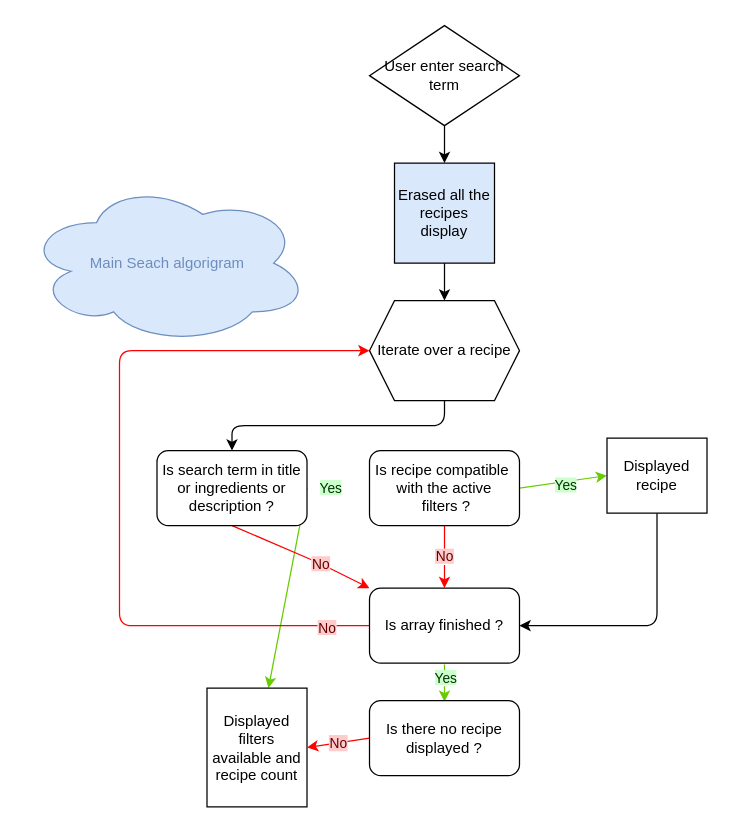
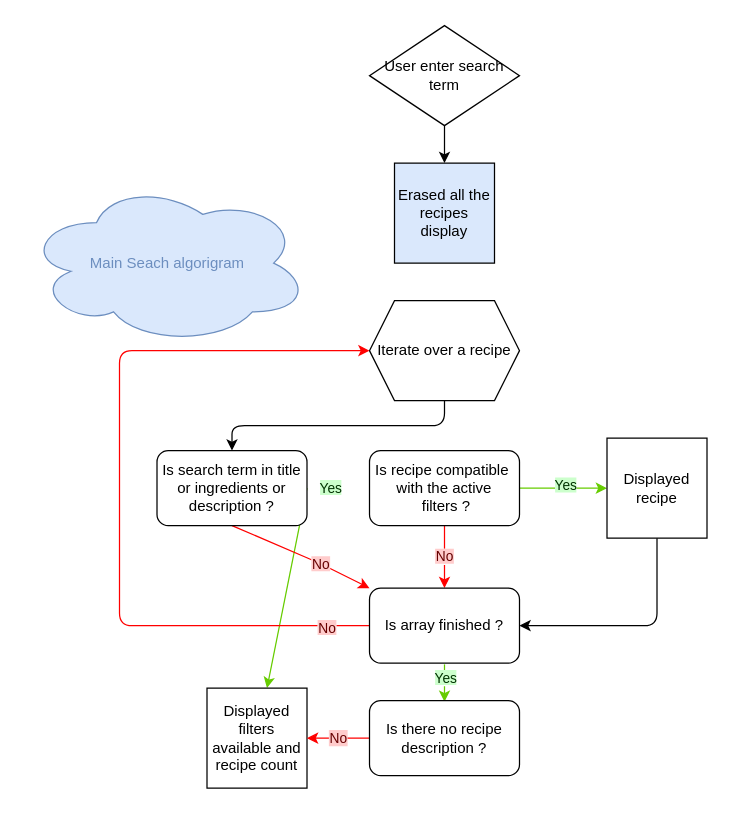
  <mxCell id="0" />
  <mxCell id="1" parent="0" />
  <mxCell id="2" style="edgeStyle=none;html=1;exitX=0.5;exitY=1;exitDx=0;exitDy=0;entryX=0.5;entryY=0;entryDx=0;entryDy=0;strokeColor=#000000;fontColor=#000000;" parent="1" source="3" target="5" edge="1"><mxGeometry relative="1" as="geometry" /></mxCell>
  <mxCell id="3" value="&lt;font color=&quot;#000000&quot;&gt;User enter search term&lt;/font&gt;" style="rhombus;whiteSpace=wrap;html=1;fillColor=#FFFFFF;strokeColor=#000000;" parent="1" vertex="1"><mxGeometry x="295" y="20" width="120" height="80" as="geometry" /></mxCell>
- <mxCell id="4" style="edgeStyle=none;html=1;exitX=0.5;exitY=1;exitDx=0;exitDy=0;entryX=0.5;entryY=0;entryDx=0;entryDy=0;strokeColor=#000000;fontColor=#000000;" parent="1" source="5" target="7" edge="1"><mxGeometry relative="1" as="geometry" /></mxCell>
  <mxCell id="5" value="Erased all the recipes display" style="whiteSpace=wrap;html=1;aspect=fixed;labelBackgroundColor=none;strokeColor=#000000;fontColor=#000000;fillColor=#dae8fc;" parent="1" vertex="1"><mxGeometry x="315" y="130" width="80" height="80" as="geometry" /></mxCell>
  <mxCell id="6" style="edgeStyle=none;html=1;exitX=0.5;exitY=1;exitDx=0;exitDy=0;entryX=0.5;entryY=0;entryDx=0;entryDy=0;strokeColor=#000000;fontColor=#000000;" parent="1" source="7" target="12" edge="1"><mxGeometry relative="1" as="geometry"><Array as="points"><mxPoint x="355" y="340" /><mxPoint x="185" y="340" /></Array></mxGeometry></mxCell>
  <mxCell id="7" value="Iterate over a recipe" style="shape=hexagon;perimeter=hexagonPerimeter2;whiteSpace=wrap;html=1;fixedSize=1;labelBackgroundColor=none;strokeColor=#000000;fontColor=#000000;fillColor=#FFFFFF;" parent="1" vertex="1"><mxGeometry x="295" y="240" width="120" height="80" as="geometry" /></mxCell>
  <mxCell id="8" style="edgeStyle=none;html=1;exitX=1;exitY=0.5;exitDx=0;exitDy=0;strokeColor=#66CC00;fontColor=#000000;" parent="1" source="12" target="23" edge="1"><mxGeometry relative="1" as="geometry" /></mxCell>
  <mxCell id="9" style="edgeStyle=none;html=1;exitX=0.5;exitY=1;exitDx=0;exitDy=0;strokeColor=#FF0000;fontColor=#000000;entryX=0;entryY=0;entryDx=0;entryDy=0;" parent="1" source="12" target="22" edge="1"><mxGeometry relative="1" as="geometry"><mxPoint x="355" y="450" as="targetPoint" /><Array as="points"><mxPoint x="255" y="450" /></Array></mxGeometry></mxCell>
  <mxCell id="10" value="&lt;font style=&quot;background-color: rgb(204, 255, 204);&quot; color=&quot;#003300&quot;&gt;Yes&lt;/font&gt;" style="edgeLabel;html=1;align=center;verticalAlign=middle;resizable=0;points=[];fontColor=#000000;" parent="9" vertex="1" connectable="0"><mxGeometry x="-0.082" y="1" relative="1" as="geometry"><mxPoint x="28" y="-51" as="offset" /></mxGeometry></mxCell>
  <mxCell id="11" value="&lt;span style=&quot;background-color: rgb(255, 204, 204);&quot;&gt;No&lt;/span&gt;" style="edgeLabel;html=1;align=center;verticalAlign=middle;resizable=0;points=[];fontColor=#660000;" parent="9" vertex="1" connectable="0"><mxGeometry x="0.586" y="2" relative="1" as="geometry"><mxPoint x="-18" y="-7" as="offset" /></mxGeometry></mxCell>
  <mxCell id="12" value="Is search term in title or ingredients or description ?" style="rounded=1;whiteSpace=wrap;html=1;labelBackgroundColor=none;strokeColor=#000000;fontColor=#000000;fillColor=#FFFFFF;" parent="1" vertex="1"><mxGeometry x="125" y="360" width="120" height="60" as="geometry" /></mxCell>
  <mxCell id="13" style="edgeStyle=none;html=1;exitX=1;exitY=0.5;exitDx=0;exitDy=0;entryX=0;entryY=0.5;entryDx=0;entryDy=0;strokeColor=#66CC00;fontColor=#000000;" parent="1" source="15" target="17" edge="1"><mxGeometry relative="1" as="geometry" /></mxCell>
  <mxCell id="14" value="&lt;font style=&quot;background-color: rgb(255, 204, 204);&quot; color=&quot;#660000&quot;&gt;No&lt;/font&gt;" style="edgeStyle=none;html=1;entryX=0.5;entryY=0;entryDx=0;entryDy=0;strokeColor=#FF0000;fontColor=#000000;" parent="1" target="22" edge="1"><mxGeometry relative="1" as="geometry"><mxPoint x="355" y="420" as="sourcePoint" /></mxGeometry></mxCell>
  <mxCell id="15" value="&lt;div style=&quot;&quot;&gt;&lt;span style=&quot;background-color: initial;&quot;&gt;Is recipe compatible&amp;nbsp; &amp;nbsp;with the active&amp;nbsp; &amp;nbsp;filters ?&lt;/span&gt;&lt;/div&gt;" style="rounded=1;whiteSpace=wrap;html=1;labelBackgroundColor=none;strokeColor=#000000;fontColor=#000000;fillColor=#FFFFFF;align=center;" parent="1" vertex="1"><mxGeometry x="295" y="360" width="120" height="60" as="geometry" /></mxCell>
  <mxCell id="16" style="edgeStyle=none;html=1;exitX=0.5;exitY=1;exitDx=0;exitDy=0;entryX=1;entryY=0.5;entryDx=0;entryDy=0;strokeColor=#000000;fontColor=#000000;" parent="1" source="17" target="22" edge="1"><mxGeometry relative="1" as="geometry"><Array as="points"><mxPoint x="525" y="500" /></Array></mxGeometry></mxCell>
- <mxCell id="17" value="Displayed recipe" style="whiteSpace=wrap;html=1;aspect=fixed;labelBackgroundColor=none;strokeColor=#000000;fontColor=#000000;fillColor=#FFFFFF;" parent="1" vertex="1"><mxGeometry x="485" y="350" width="80" height="60" as="geometry" /></mxCell>
+ <mxCell id="17" value="Displayed recipe" style="whiteSpace=wrap;html=1;aspect=fixed;labelBackgroundColor=none;strokeColor=#000000;fontColor=#000000;fillColor=#FFFFFF;" parent="1" vertex="1"><mxGeometry x="485" y="350" width="80" height="80" as="geometry" /></mxCell>
  <mxCell id="18" style="edgeStyle=none;html=1;exitX=0;exitY=0.5;exitDx=0;exitDy=0;strokeColor=#FF0000;fontColor=#000000;entryX=0;entryY=0.5;entryDx=0;entryDy=0;" parent="1" source="22" target="7" edge="1"><mxGeometry relative="1" as="geometry"><mxPoint x="95" y="390" as="targetPoint" /><Array as="points"><mxPoint x="95" y="500" /><mxPoint x="95" y="280" /></Array></mxGeometry></mxCell>
  <mxCell id="19" value="&lt;span style=&quot;background-color: rgb(255, 204, 204);&quot;&gt;No&lt;/span&gt;" style="edgeLabel;html=1;align=center;verticalAlign=middle;resizable=0;points=[];fontColor=#660000;" parent="18" vertex="1" connectable="0"><mxGeometry x="-0.888" y="1" relative="1" as="geometry"><mxPoint as="offset" /></mxGeometry></mxCell>
  <mxCell id="20" style="edgeStyle=none;html=1;exitX=0.5;exitY=1;exitDx=0;exitDy=0;entryX=0.5;entryY=0;entryDx=0;entryDy=0;labelBackgroundColor=#FFCCCC;strokeColor=#66CC00;fontColor=#660000;" parent="1" edge="1"><mxGeometry relative="1" as="geometry"><mxPoint x="355" y="531" as="sourcePoint" /><mxPoint x="355" y="561" as="targetPoint" /></mxGeometry></mxCell>
  <mxCell id="21" value="&lt;span style=&quot;background-color: rgb(204, 255, 204);&quot;&gt;Yes&lt;/span&gt;" style="edgeLabel;html=1;align=center;verticalAlign=middle;resizable=0;points=[];fontColor=#003300;" parent="20" vertex="1" connectable="0"><mxGeometry x="0.035" relative="1" as="geometry"><mxPoint y="-6" as="offset" /></mxGeometry></mxCell>
  <mxCell id="22" value="&lt;div style=&quot;&quot;&gt;&lt;span style=&quot;background-color: initial;&quot;&gt;Is array finished ?&lt;/span&gt;&lt;/div&gt;" style="rounded=1;whiteSpace=wrap;html=1;labelBackgroundColor=none;strokeColor=#000000;fontColor=#000000;fillColor=#FFFFFF;align=center;" parent="1" vertex="1"><mxGeometry x="295" y="470" width="120" height="60" as="geometry" /></mxCell>
- <mxCell id="23" value="Displayed filters available and recipe count" style="whiteSpace=wrap;html=1;aspect=fixed;labelBackgroundColor=none;strokeColor=#000000;fontColor=#000000;fillColor=#FFFFFF;" parent="1" vertex="1"><mxGeometry x="165" y="550" width="80" height="95" as="geometry" /></mxCell>
+ <mxCell id="23" value="Displayed filters available and recipe count" style="whiteSpace=wrap;html=1;aspect=fixed;labelBackgroundColor=none;strokeColor=#000000;fontColor=#000000;fillColor=#FFFFFF;" parent="1" vertex="1"><mxGeometry x="165" y="550" width="80" height="80" as="geometry" /></mxCell>
  <mxCell id="24" value="&lt;font style=&quot;background-color: rgb(204, 255, 204);&quot; color=&quot;#003300&quot;&gt;Yes&lt;/font&gt;" style="edgeLabel;html=1;align=center;verticalAlign=middle;resizable=0;points=[];fontColor=#000000;" parent="1" vertex="1" connectable="0"><mxGeometry x="254.996" y="451.003" as="geometry"><mxPoint x="197" y="-64" as="offset" /></mxGeometry></mxCell>
  <mxCell id="25" value="No" style="edgeStyle=none;html=1;exitX=0;exitY=0.5;exitDx=0;exitDy=0;entryX=1;entryY=0.5;entryDx=0;entryDy=0;labelBackgroundColor=#FFCCCC;strokeColor=#FF0000;fontColor=#660000;" parent="1" source="26" target="23" edge="1"><mxGeometry relative="1" as="geometry" /></mxCell>
- <mxCell id="26" value="&lt;div style=&quot;&quot;&gt;&lt;span style=&quot;background-color: initial;&quot;&gt;Is there no recipe displayed ?&lt;/span&gt;&lt;/div&gt;" style="rounded=1;whiteSpace=wrap;html=1;labelBackgroundColor=none;strokeColor=#000000;fontColor=#000000;fillColor=#FFFFFF;align=center;" parent="1" vertex="1"><mxGeometry x="295" y="560" width="120" height="60" as="geometry" /></mxCell>
+ <mxCell id="26" value="&lt;div style=&quot;&quot;&gt;&lt;span style=&quot;background-color: initial;&quot;&gt;Is there no recipe description ?&lt;/span&gt;&lt;/div&gt;" style="rounded=1;whiteSpace=wrap;html=1;labelBackgroundColor=none;strokeColor=#000000;fontColor=#000000;fillColor=#FFFFFF;align=center;" parent="1" vertex="1"><mxGeometry x="295" y="560" width="120" height="60" as="geometry" /></mxCell>
  <mxCell id="27" value="Main Seach algorigram" style="ellipse;shape=cloud;whiteSpace=wrap;html=1;fillColor=#dae8fc;strokeColor=#6C8EBF;fontColor=#6C8EBF;" parent="1" vertex="1"><mxGeometry x="20" y="145" width="226.65" height="130" as="geometry" /></mxCell>
